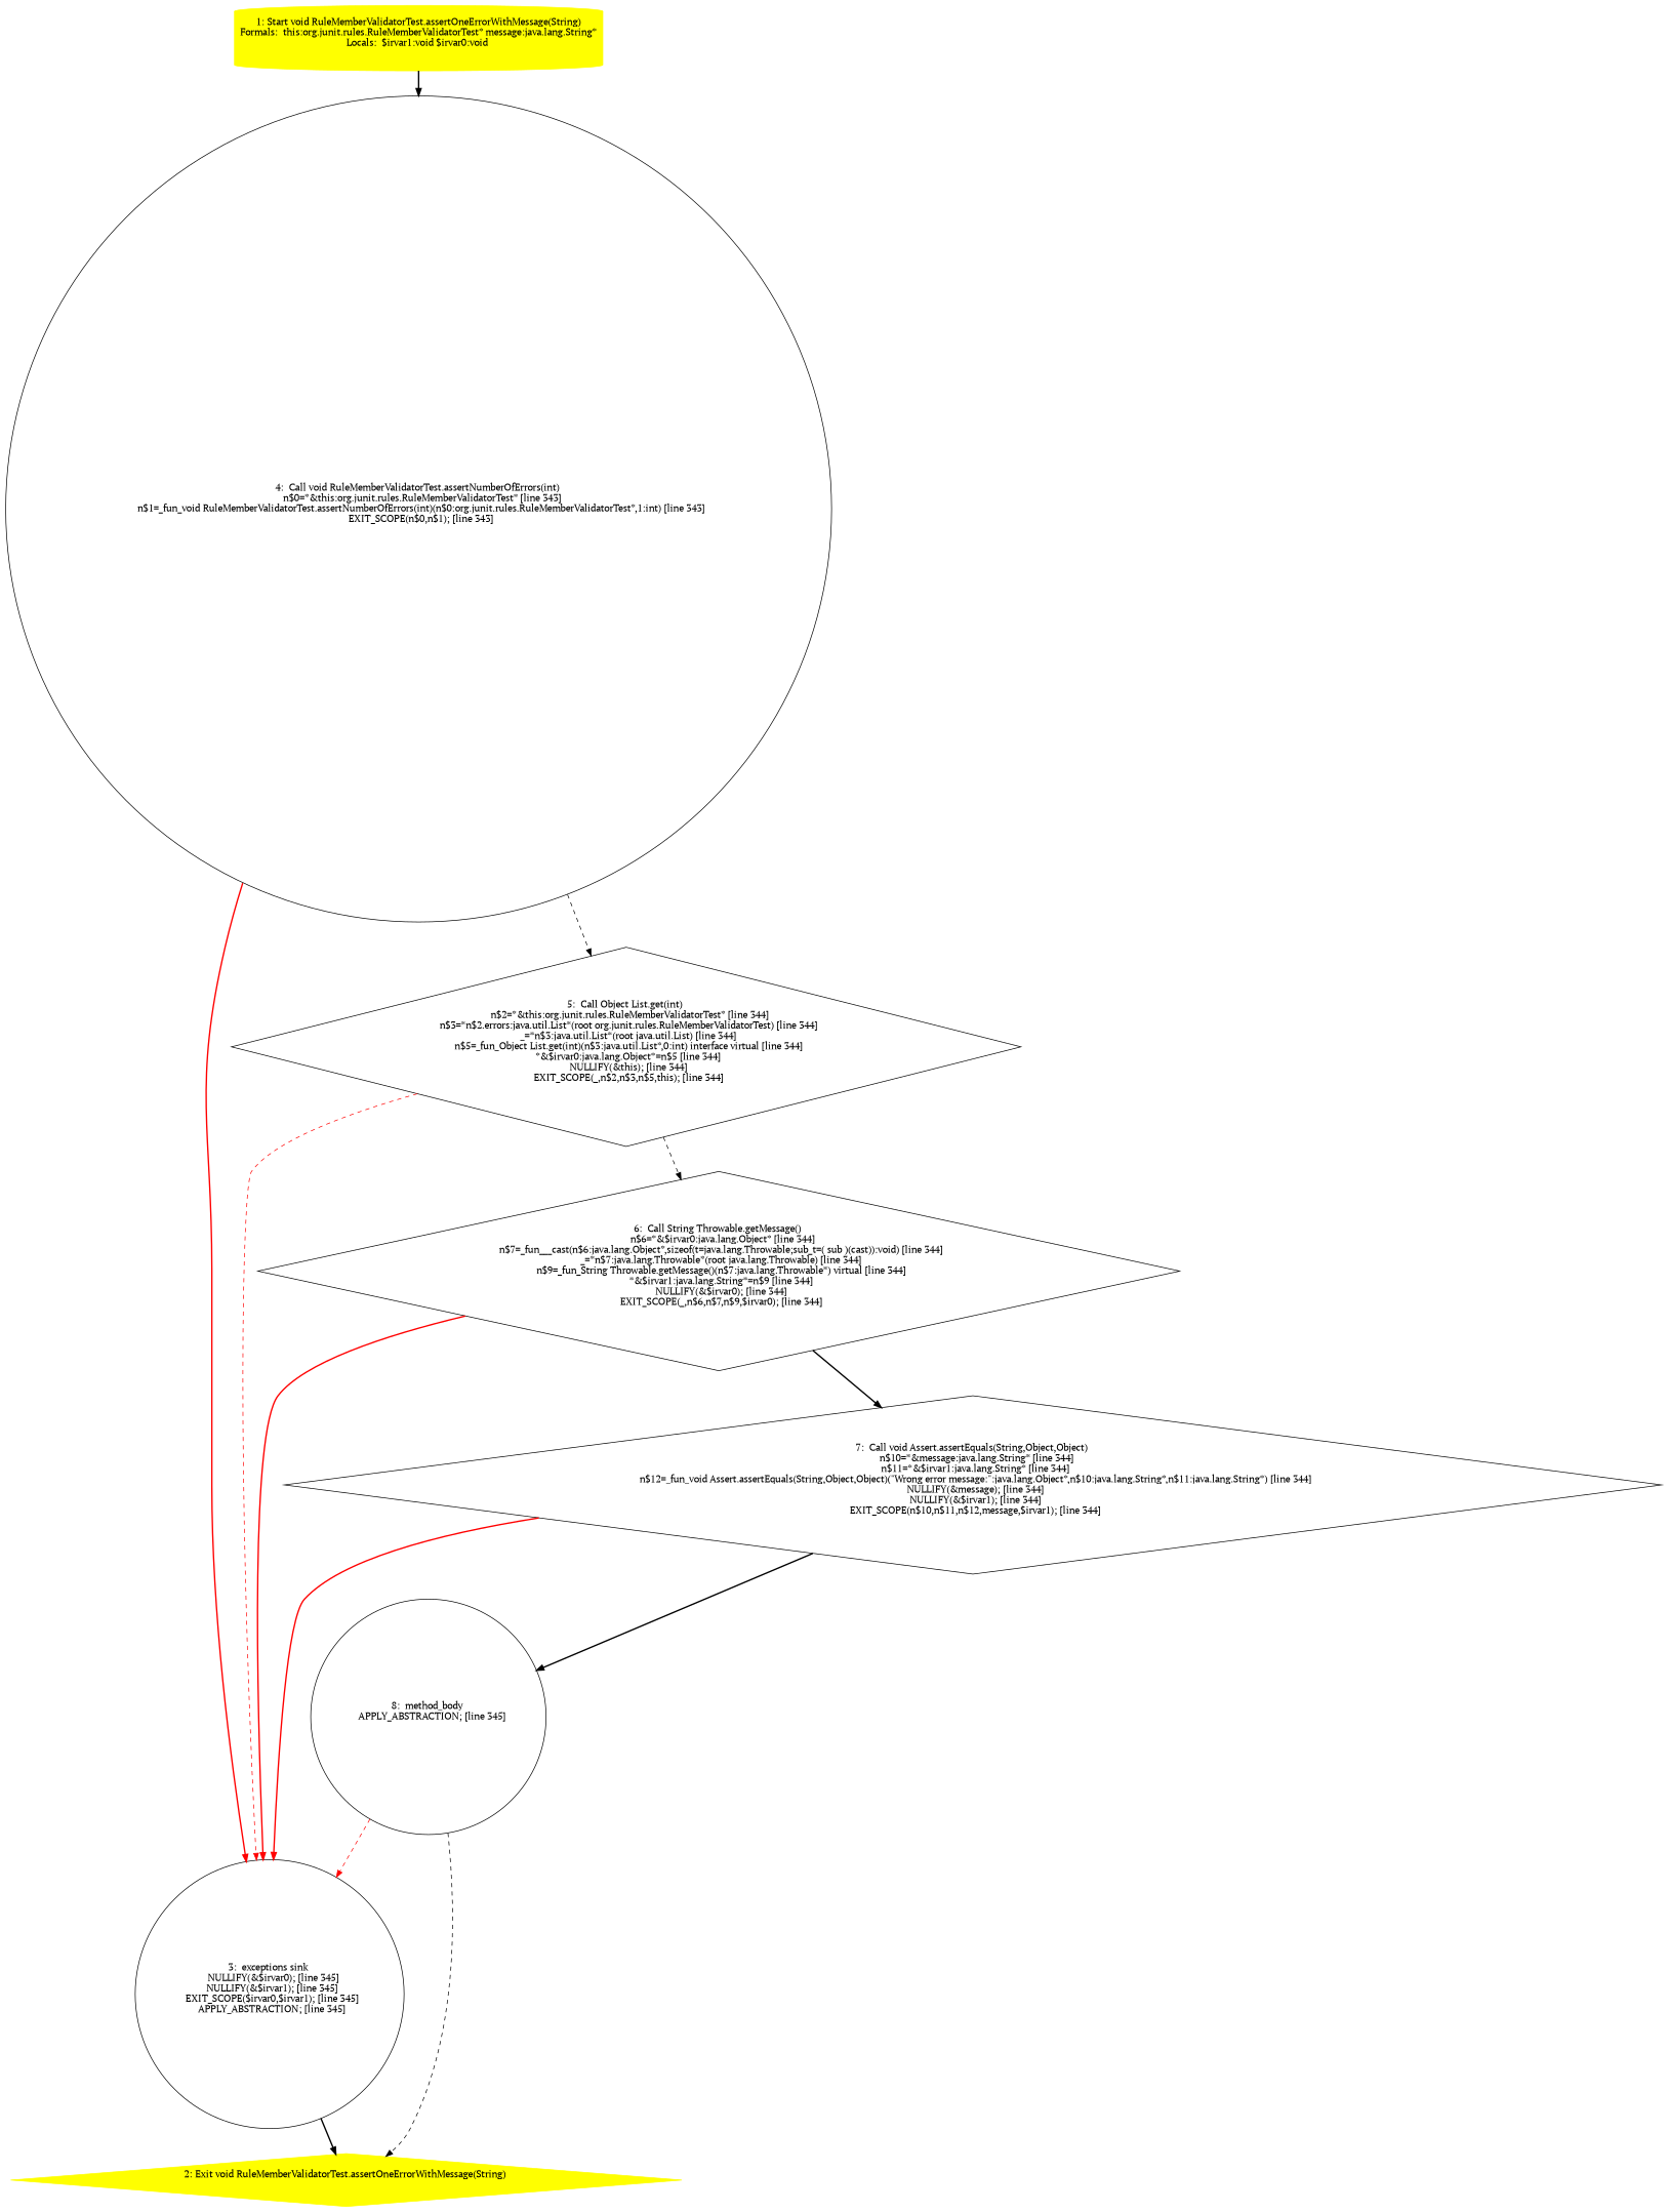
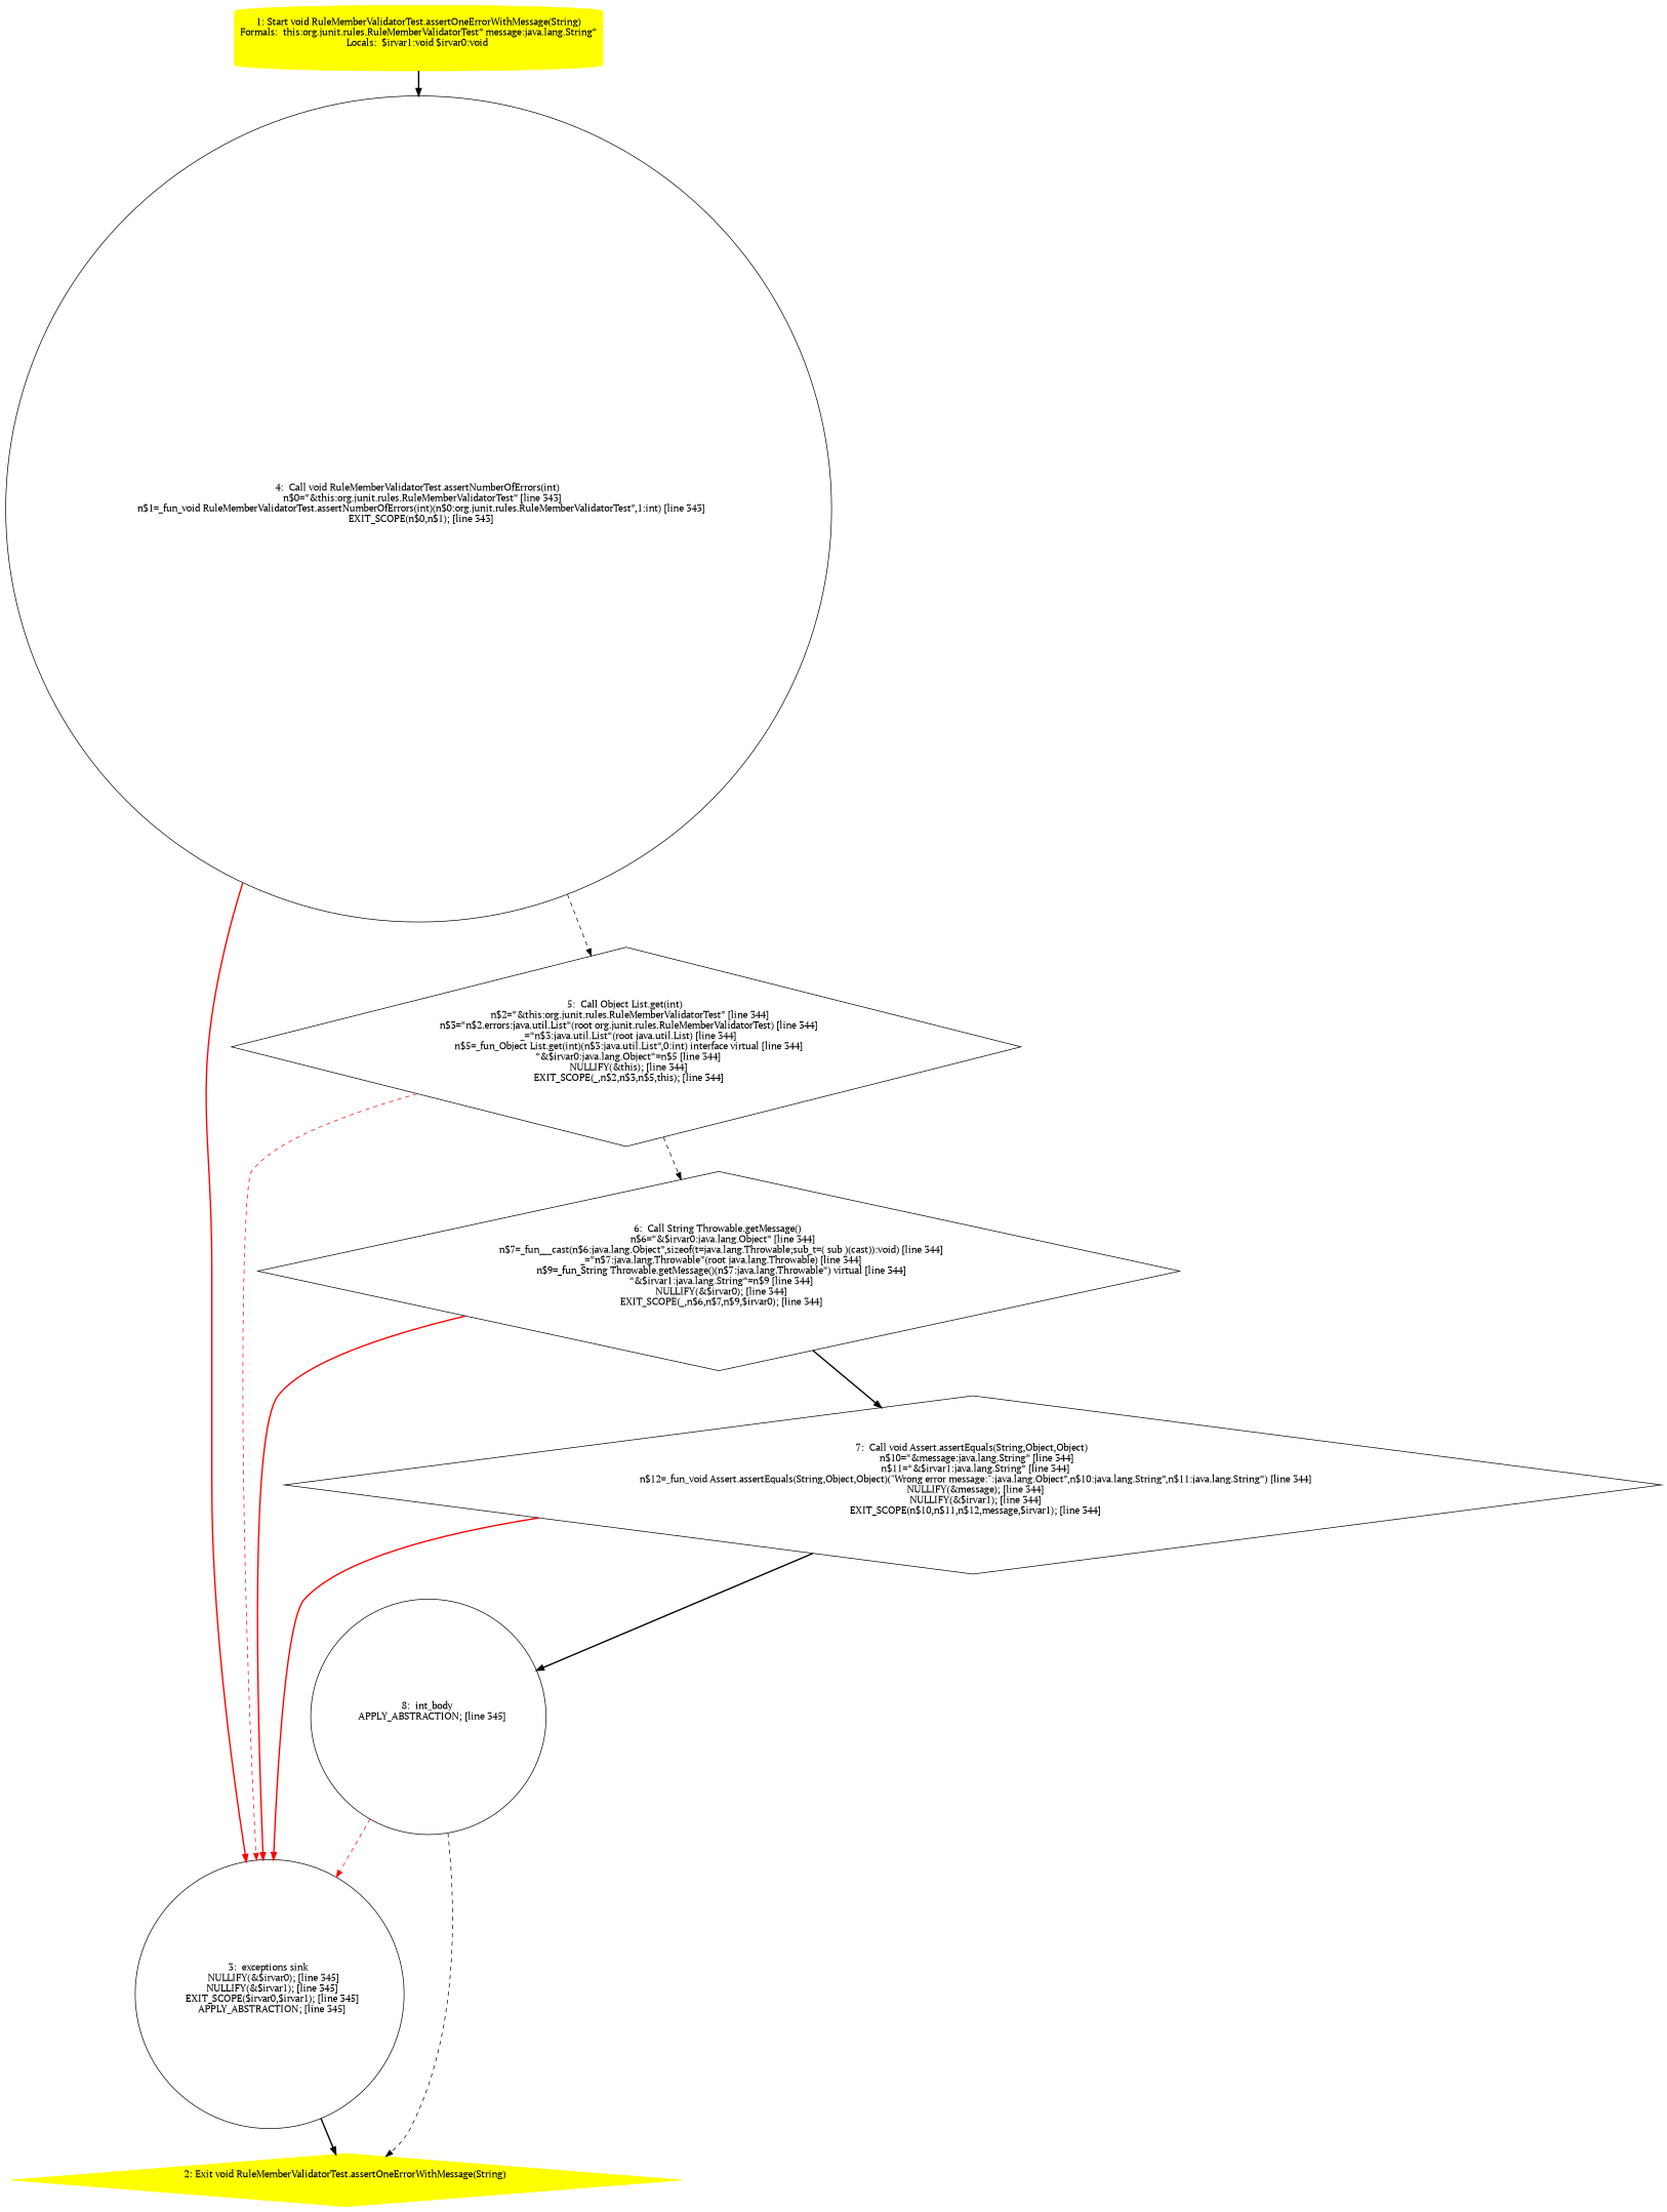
  digraph {
    fontname="PT Serif"
    node [shape=diamond fontname="PT Serif"]
    edge [style=bold fontname="PT Serif"]
    n1 [color=yellow label="1: Start void RuleMemberValidatorTest.assertOneErrorWithMessage(String)\nFormals:  this:org.junit.rules.RuleMemberValidatorTest* message:java.lang.String*\nLocals:  $irvar1:void $irvar0:void \n  " style=filled shape=cylinder]
    n2 [label="4:  Call void RuleMemberValidatorTest.assertNumberOfErrors(int) \n   n$0=*&this:org.junit.rules.RuleMemberValidatorTest* [line 343]\n  n$1=_fun_void RuleMemberValidatorTest.assertNumberOfErrors(int)(n$0:org.junit.rules.RuleMemberValidatorTest*,1:int) [line 343]\n  EXIT_SCOPE(n$0,n$1); [line 343]\n " shape=circle]
    n3 [label="3:  exceptions sink \n   NULLIFY(&$irvar0); [line 345]\n  NULLIFY(&$irvar1); [line 345]\n  EXIT_SCOPE($irvar0,$irvar1); [line 345]\n  APPLY_ABSTRACTION; [line 345]\n " shape=circle]
    n4 [label="5:  Call Object List.get(int) \n   n$2=*&this:org.junit.rules.RuleMemberValidatorTest* [line 344]\n  n$3=*n$2.errors:java.util.List*(root org.junit.rules.RuleMemberValidatorTest) [line 344]\n  _=*n$3:java.util.List*(root java.util.List) [line 344]\n  n$5=_fun_Object List.get(int)(n$3:java.util.List*,0:int) interface virtual [line 344]\n  *&$irvar0:java.lang.Object*=n$5 [line 344]\n  NULLIFY(&this); [line 344]\n  EXIT_SCOPE(_,n$2,n$3,n$5,this); [line 344]\n "]
    n5 [color=yellow label="2: Exit void RuleMemberValidatorTest.assertOneErrorWithMessage(String) \n  " style=filled]
    n6 [label="6:  Call String Throwable.getMessage() \n   n$6=*&$irvar0:java.lang.Object* [line 344]\n  n$7=_fun___cast(n$6:java.lang.Object*,sizeof(t=java.lang.Throwable;sub_t=( sub )(cast)):void) [line 344]\n  _=*n$7:java.lang.Throwable*(root java.lang.Throwable) [line 344]\n  n$9=_fun_String Throwable.getMessage()(n$7:java.lang.Throwable*) virtual [line 344]\n  *&$irvar1:java.lang.String*=n$9 [line 344]\n  NULLIFY(&$irvar0); [line 344]\n  EXIT_SCOPE(_,n$6,n$7,n$9,$irvar0); [line 344]\n "]
    n7 [label="7:  Call void Assert.assertEquals(String,Object,Object) \n   n$10=*&message:java.lang.String* [line 344]\n  n$11=*&$irvar1:java.lang.String* [line 344]\n  n$12=_fun_void Assert.assertEquals(String,Object,Object)(\"Wrong error message:\":java.lang.Object*,n$10:java.lang.String*,n$11:java.lang.String*) [line 344]\n  NULLIFY(&message); [line 344]\n  NULLIFY(&$irvar1); [line 344]\n  EXIT_SCOPE(n$10,n$11,n$12,message,$irvar1); [line 344]\n "]
-   n8 [label="8:  method_body \n   APPLY_ABSTRACTION; [line 345]\n " shape=circle]
+   n8 [label="8:  int_body \n   APPLY_ABSTRACTION; [line 345]\n " shape=circle]
    n1 -> n2
    n2 -> n3 [color=red]
    n2 -> n4 [style=dashed]
    n3 -> n5
    n4 -> n3 [color=red style=dashed]
    n4 -> n6 [style=dashed]
    n6 -> n3 [color=red]
    n6 -> n7
    n7 -> n3 [color=red]
    n7 -> n8
    n8 -> n3 [color=red style=dashed]
    n8 -> n5 [style=dashed]
  }
